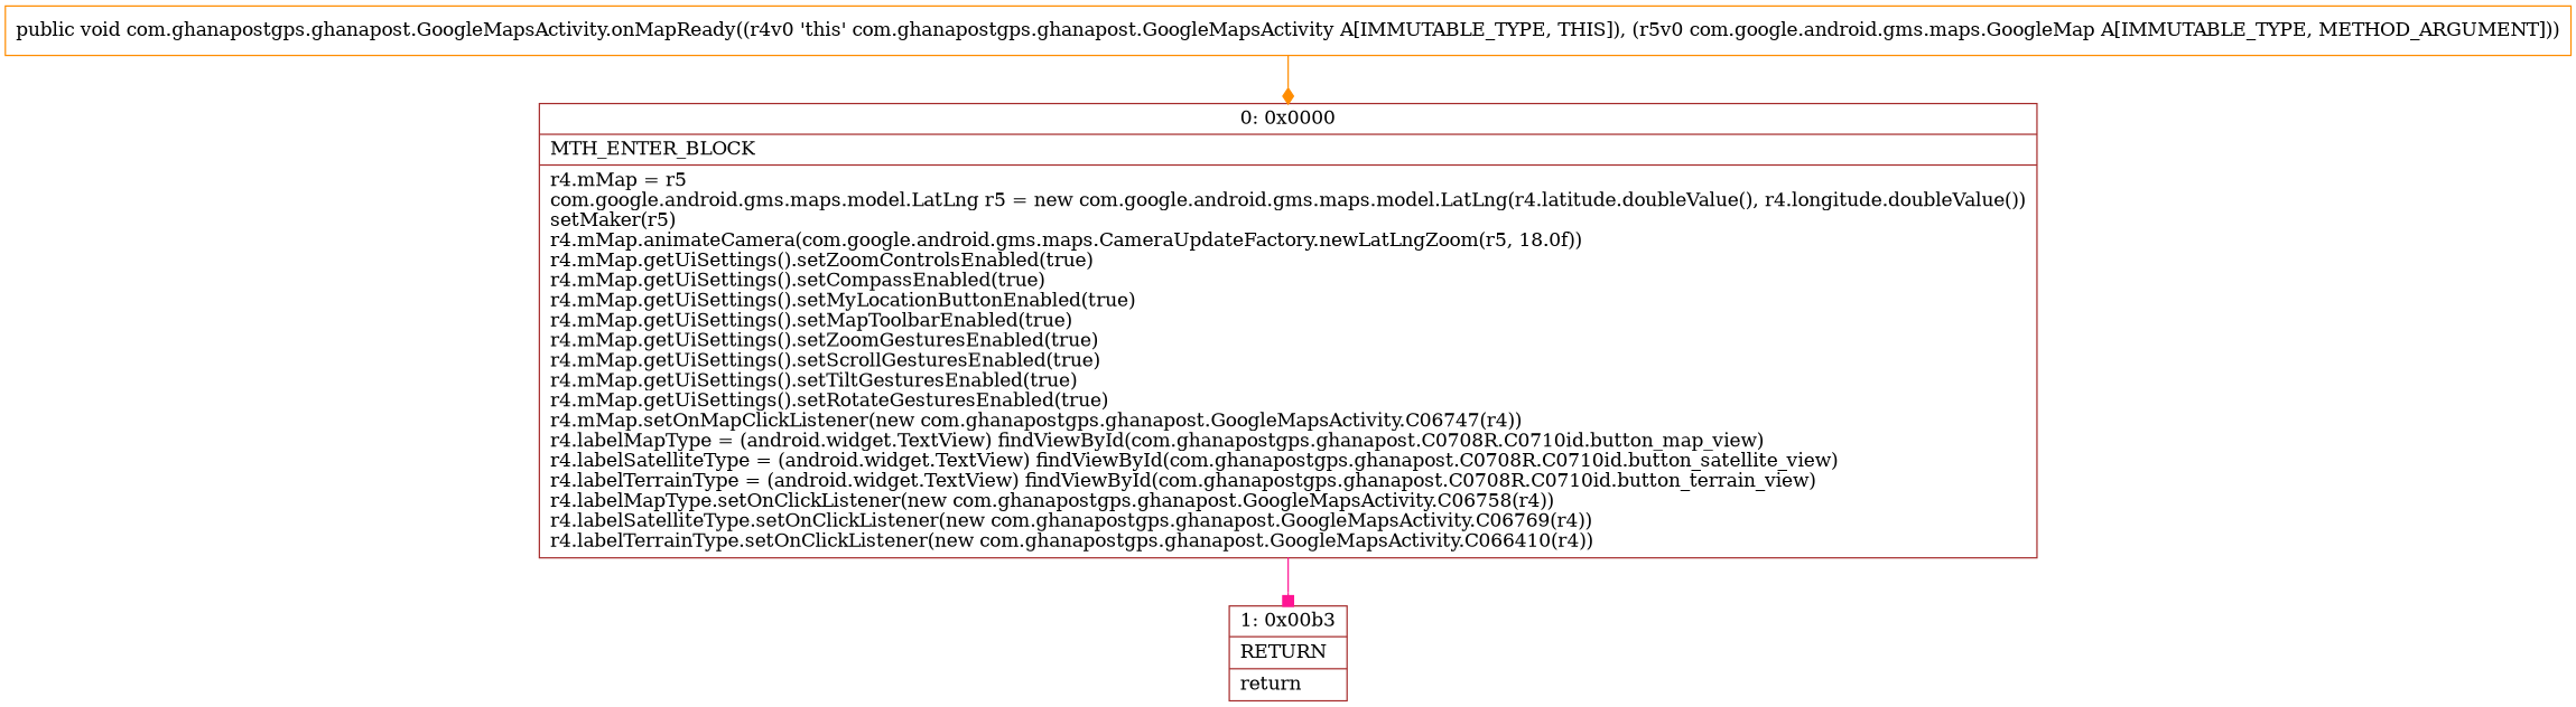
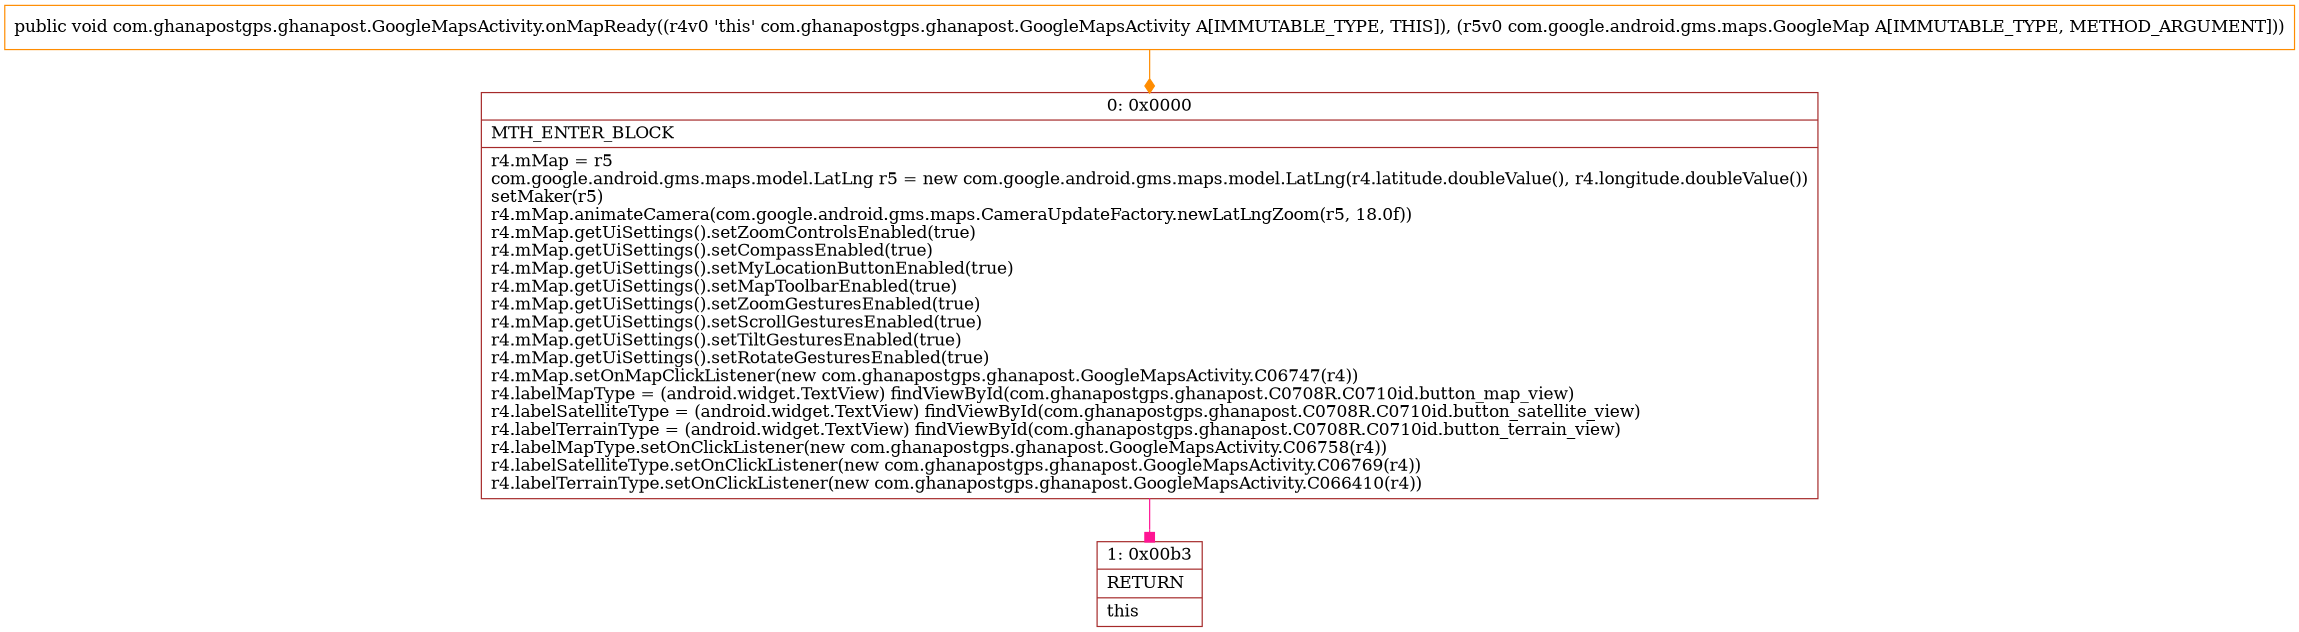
  digraph {
    node [shape=record color=brown]
    n1 [label="{0\:\ 0x0000|MTH_ENTER_BLOCK\l|r4.mMap = r5\lcom.google.android.gms.maps.model.LatLng r5 = new com.google.android.gms.maps.model.LatLng(r4.latitude.doubleValue(), r4.longitude.doubleValue())\lsetMaker(r5)\lr4.mMap.animateCamera(com.google.android.gms.maps.CameraUpdateFactory.newLatLngZoom(r5, 18.0f))\lr4.mMap.getUiSettings().setZoomControlsEnabled(true)\lr4.mMap.getUiSettings().setCompassEnabled(true)\lr4.mMap.getUiSettings().setMyLocationButtonEnabled(true)\lr4.mMap.getUiSettings().setMapToolbarEnabled(true)\lr4.mMap.getUiSettings().setZoomGesturesEnabled(true)\lr4.mMap.getUiSettings().setScrollGesturesEnabled(true)\lr4.mMap.getUiSettings().setTiltGesturesEnabled(true)\lr4.mMap.getUiSettings().setRotateGesturesEnabled(true)\lr4.mMap.setOnMapClickListener(new com.ghanapostgps.ghanapost.GoogleMapsActivity.C06747(r4))\lr4.labelMapType = (android.widget.TextView) findViewById(com.ghanapostgps.ghanapost.C0708R.C0710id.button_map_view)\lr4.labelSatelliteType = (android.widget.TextView) findViewById(com.ghanapostgps.ghanapost.C0708R.C0710id.button_satellite_view)\lr4.labelTerrainType = (android.widget.TextView) findViewById(com.ghanapostgps.ghanapost.C0708R.C0710id.button_terrain_view)\lr4.labelMapType.setOnClickListener(new com.ghanapostgps.ghanapost.GoogleMapsActivity.C06758(r4))\lr4.labelSatelliteType.setOnClickListener(new com.ghanapostgps.ghanapost.GoogleMapsActivity.C06769(r4))\lr4.labelTerrainType.setOnClickListener(new com.ghanapostgps.ghanapost.GoogleMapsActivity.C066410(r4))\l}"]
-   n2 [label="{1\:\ 0x00b3|RETURN\l|return\l}"]
+   n2 [label="{1\:\ 0x00b3|RETURN\l|this\l}"]
    n3 [label="{public void com.ghanapostgps.ghanapost.GoogleMapsActivity.onMapReady((r4v0 'this' com.ghanapostgps.ghanapost.GoogleMapsActivity A[IMMUTABLE_TYPE, THIS]), (r5v0 com.google.android.gms.maps.GoogleMap A[IMMUTABLE_TYPE, METHOD_ARGUMENT])) }" color=darkorange]
    n1 -> n2 [color=deeppink arrowhead=box]
    n3 -> n1 [color=darkorange arrowhead=diamond]
  }
